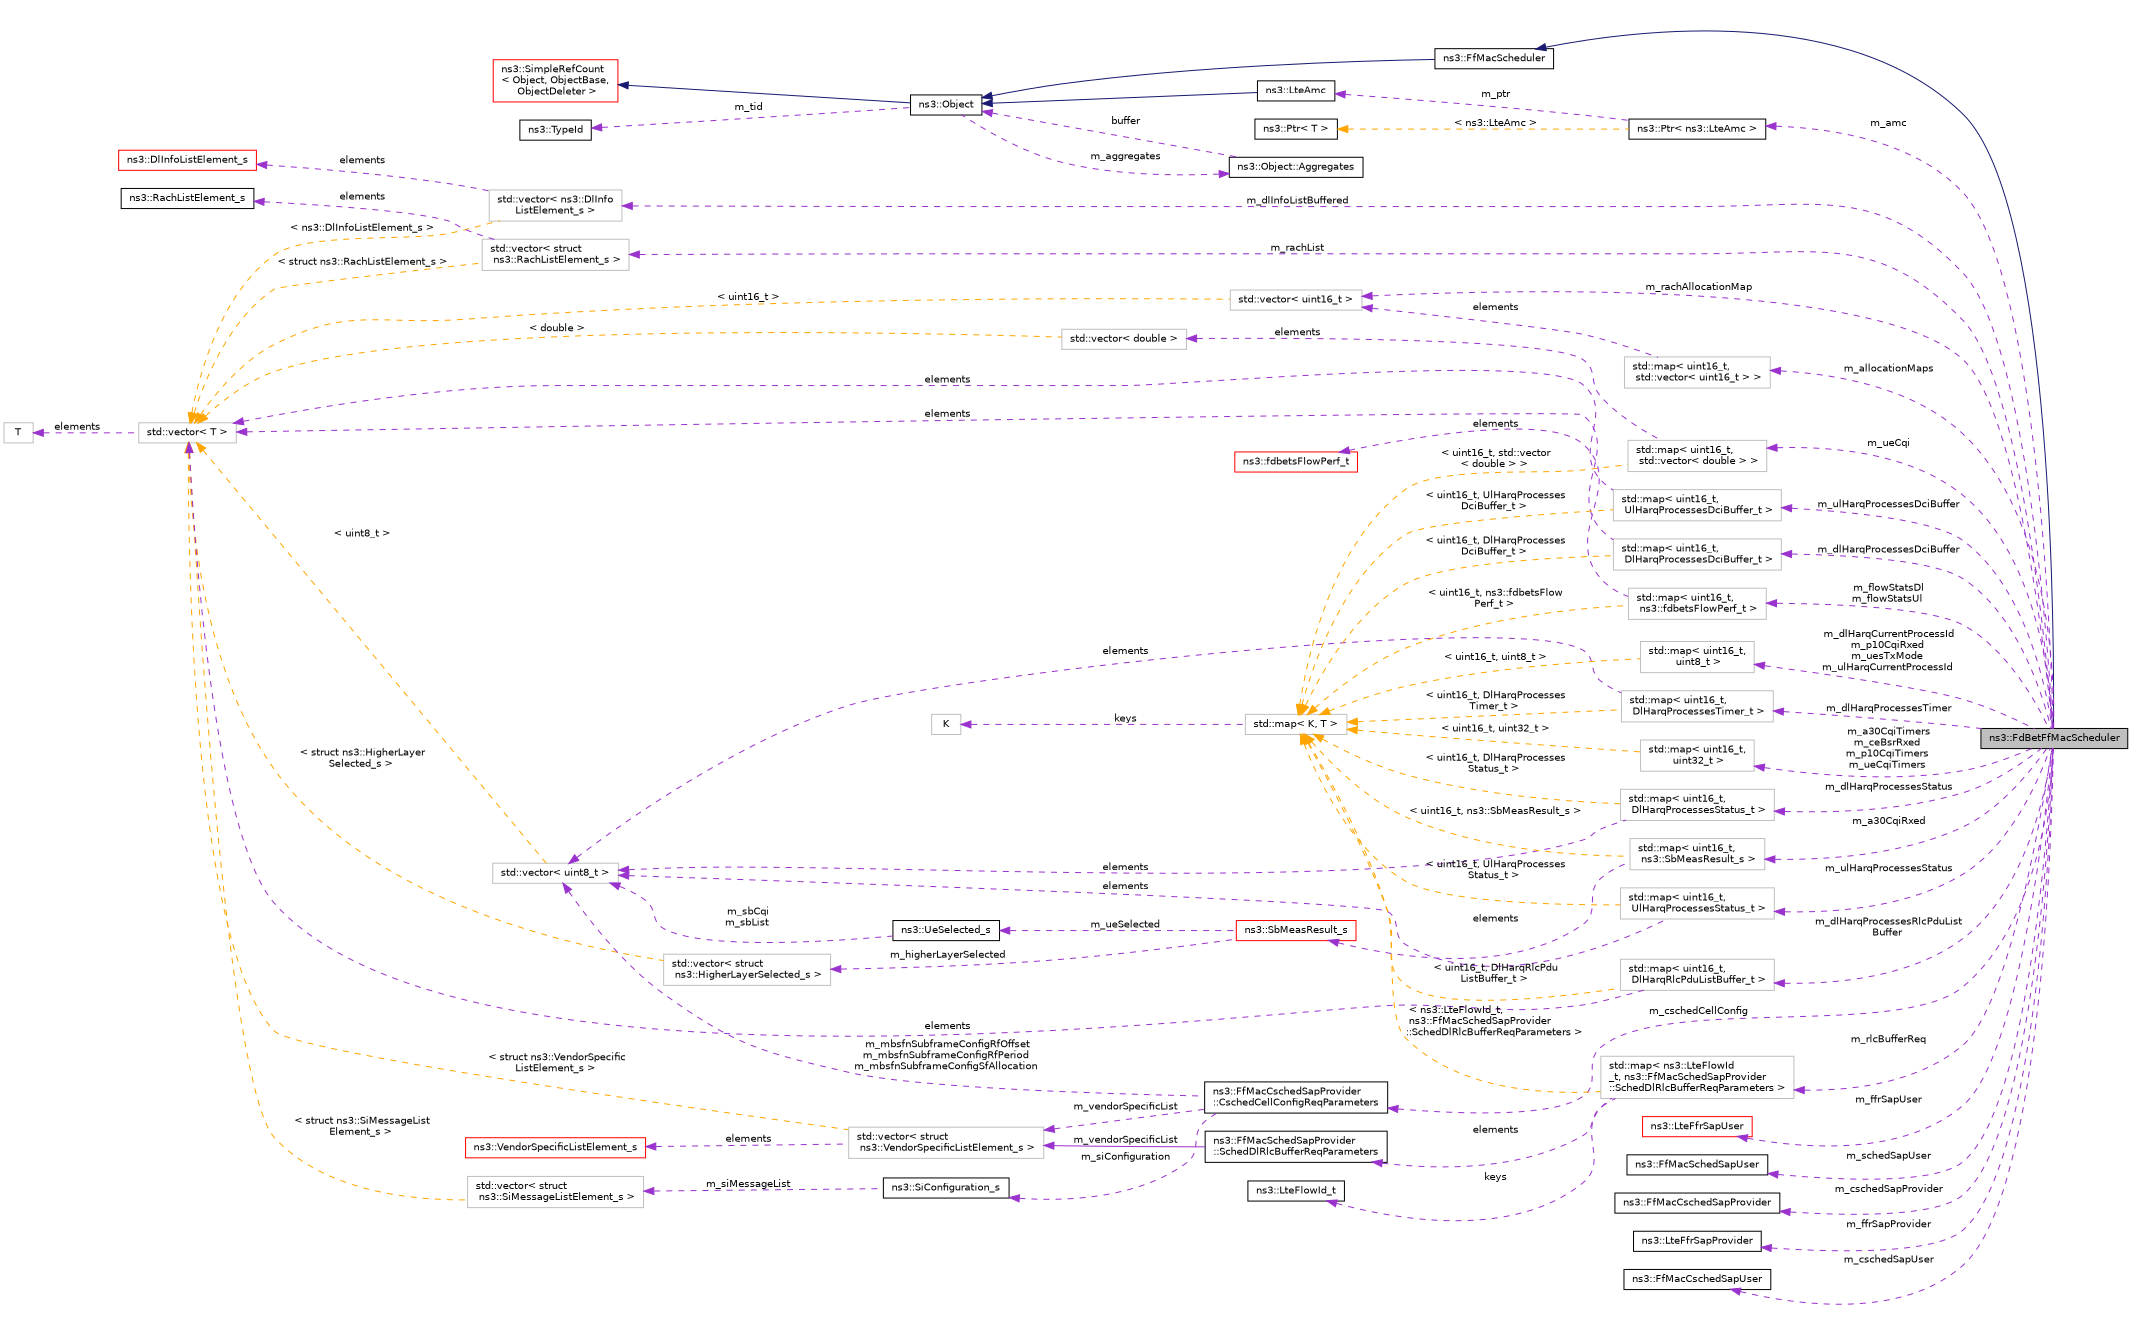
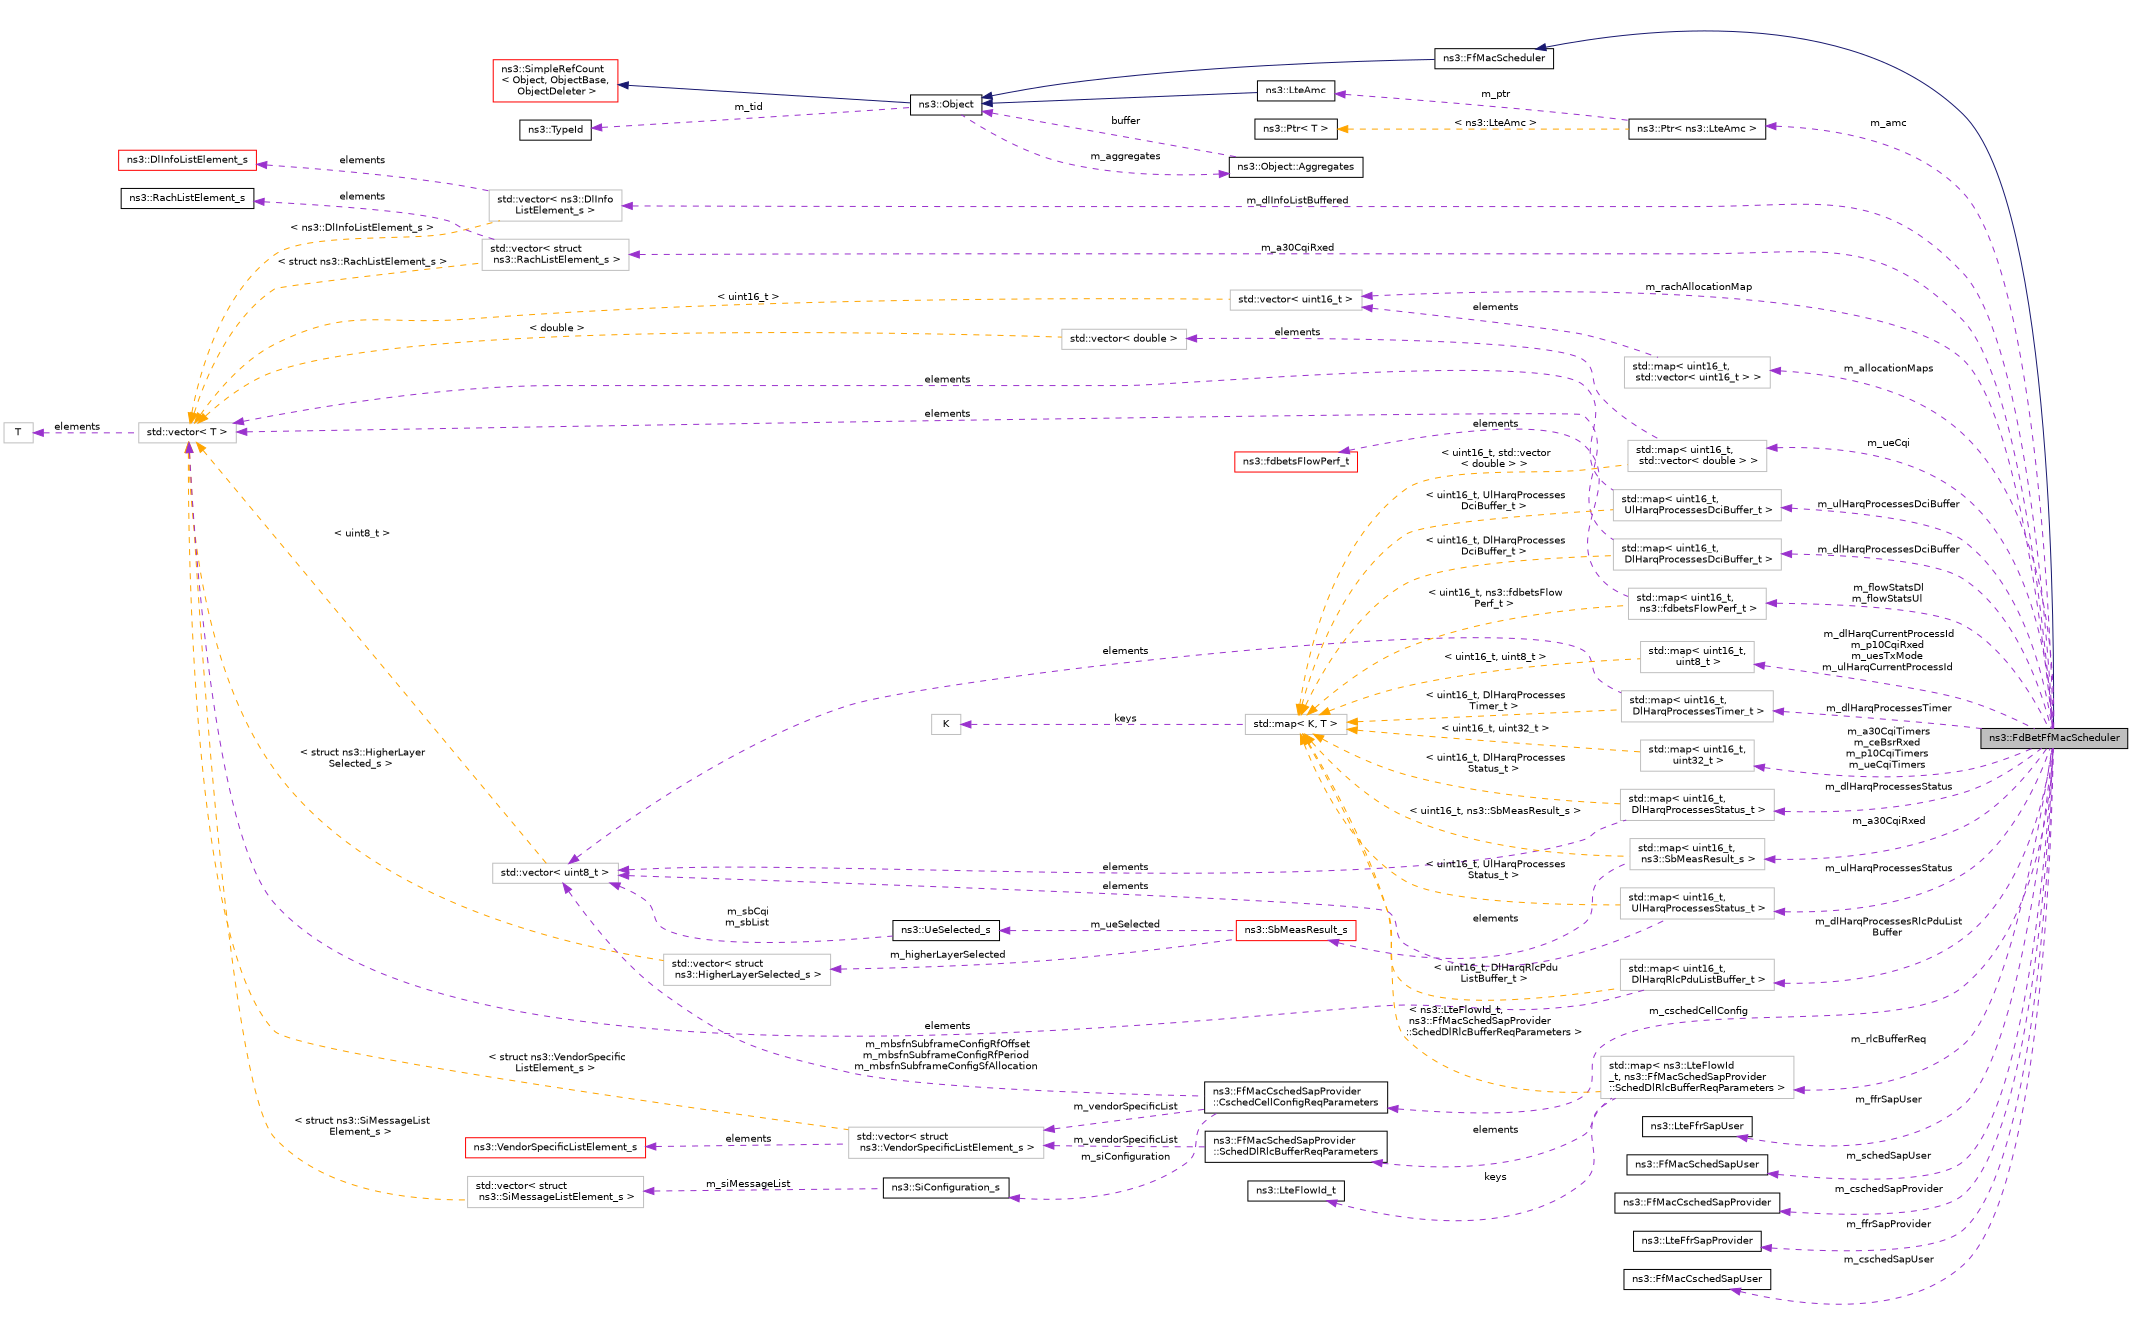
  digraph {
    rankdir=LR
    node [color=grey75 fillcolor=white fontname=Helvetica fontsize=10 shape=record style=filled]
    edge [color=darkorchid3 dir=back fontname=Helvetica fontsize=10 labelfontname=Helvetica labelfontsize=10 style=dashed]
    n1 [color=black fillcolor=grey75 fontcolor=black height=0.2 label="ns3::FdBetFfMacScheduler" width=0.4]
    n2 [color=black height=0.2 label="ns3::FfMacScheduler" width=0.4]
    n3 [color=black height=0.2 label="ns3::Object" width=0.4]
    n4 [color=black height=0.2 label="ns3::Object::Aggregates" width=0.4]
    n5 [color=black height=0.2 label="ns3::LteAmc" width=0.4]
    n6 [color=black height=0.2 label="ns3::Ptr\< ns3::LteAmc \>" width=0.4]
    n7 [color=red height=0.2 label="ns3::SimpleRefCount\l\< Object, ObjectBase,\l ObjectDeleter \>" width=0.4]
    n8 [color=black height=0.2 label="ns3::TypeId" width=0.4]
    n9 [height=0.2 label="std::vector\< uint16_t \>" width=0.4]
    n10 [height=0.2 label="std::map\< uint16_t,\l std::vector\< uint16_t \> \>" width=0.4]
    n11 [height=0.2 label="std::vector\< T \>" width=0.4]
    n12 [height=0.2 label="std::vector\< struct\l ns3::VendorSpecificListElement_s \>" width=0.4]
    n13 [height=0.2 label="std::vector\< uint8_t \>" width=0.4]
    n14 [height=0.2 label="std::vector\< struct\l ns3::SiMessageListElement_s \>" width=0.4]
    n15 [height=0.2 label="std::map\< uint16_t,\l UlHarqProcessesDciBuffer_t \>" width=0.4]
    n16 [height=0.2 label="std::vector\< struct\l ns3::HigherLayerSelected_s \>" width=0.4]
    n17 [height=0.2 label="std::map\< uint16_t,\l DlHarqProcessesDciBuffer_t \>" width=0.4]
    n18 [height=0.2 label="std::map\< uint16_t,\l DlHarqRlcPduListBuffer_t \>" width=0.4]
    n19 [height=0.2 label="std::vector\< ns3::DlInfo\lListElement_s \>" width=0.4]
    n20 [height=0.2 label="std::vector\< double \>" width=0.4]
    n21 [height=0.2 label="std::vector\< struct\l ns3::RachListElement_s \>" width=0.4]
    n22 [color=black height=0.2 label="ns3::FfMacSchedSapProvider\l::SchedDlRlcBufferReqParameters" width=0.4]
    n23 [color=black height=0.2 label="ns3::FfMacCschedSapProvider\l::CschedCellConfigReqParameters" width=0.4]
    n24 [height=0.2 label="std::map\< uint16_t,\l DlHarqProcessesTimer_t \>" width=0.4]
    n25 [height=0.2 label="std::map\< uint16_t,\l DlHarqProcessesStatus_t \>" width=0.4]
    n26 [height=0.2 label="std::map\< uint16_t,\l UlHarqProcessesStatus_t \>" width=0.4]
    n27 [color=black height=0.2 label="ns3::UeSelected_s" width=0.4]
    n28 [color=black height=0.2 label="ns3::SiConfiguration_s" width=0.4]
    n29 [color=red height=0.2 label="ns3::SbMeasResult_s" width=0.4]
    n30 [height=0.2 label="std::map\< uint16_t,\l std::vector\< double \> \>" width=0.4]
    n31 [height=0.2 label=T width=0.4]
    n32 [height=0.2 label="std::map\< K, T \>" width=0.4]
    n33 [height=0.2 label="std::map\< uint16_t,\l uint8_t \>" width=0.4]
    n34 [height=0.2 label="std::map\< ns3::LteFlowId\l_t, ns3::FfMacSchedSapProvider\l::SchedDlRlcBufferReqParameters \>" width=0.4]
    n35 [height=0.2 label="std::map\< uint16_t,\l ns3::SbMeasResult_s \>" width=0.4]
    n36 [height=0.2 label="std::map\< uint16_t,\l uint32_t \>" width=0.4]
    n37 [height=0.2 label="std::map\< uint16_t,\l ns3::fdbetsFlowPerf_t \>" width=0.4]
-   n38 [color=red height=0.2 label="ns3::LteFfrSapUser" width=0.4]
+   n38 [color=black height=0.2 label="ns3::LteFfrSapUser" width=0.4]
    n39 [color=black height=0.2 label="ns3::FfMacSchedSapUser" width=0.4]
    n40 [height=0.2 label=K width=0.4]
    n41 [color=black height=0.2 label="ns3::LteFlowId_t" width=0.4]
    n42 [color=red height=0.2 label="ns3::VendorSpecificListElement_s" width=0.4]
    n43 [color=black height=0.2 label="ns3::FfMacCschedSapProvider" width=0.4]
    n44 [color=black height=0.2 label="ns3::LteFfrSapProvider" width=0.4]
    n45 [color=black height=0.2 label="ns3::FfMacCschedSapUser" width=0.4]
    n46 [color=red height=0.2 label="ns3::fdbetsFlowPerf_t" width=0.4]
    n47 [color=black height=0.2 label="ns3::Ptr\< T \>" width=0.4]
    n48 [color=red height=0.2 label="ns3::DlInfoListElement_s" width=0.4]
    n49 [color=black height=0.2 label="ns3::RachListElement_s" width=0.4]
    n2 -> n1 [color=midnightblue style=solid]
    n3 -> n2 [color=midnightblue style=solid]
    n3 -> n4 [label=" buffer"]
    n3 -> n5 [color=midnightblue style=solid]
    n4 -> n3 [label=" m_aggregates"]
    n5 -> n6 [label=" m_ptr"]
    n6 -> n1 [label=" m_amc"]
    n7 -> n3 [color=midnightblue style=solid]
    n8 -> n3 [label=" m_tid"]
    n9 -> n1 [label=" m_rachAllocationMap"]
    n9 -> n10 [label=" elements"]
    n10 -> n1 [label=" m_allocationMaps"]
    n11 -> n9 [color=orange label=" \< uint16_t \>"]
    n11 -> n12 [color=orange label=" \< struct ns3::VendorSpecific\lListElement_s \>"]
    n11 -> n13 [color=orange label=" \< uint8_t \>"]
    n11 -> n14 [color=orange label=" \< struct ns3::SiMessageList\lElement_s \>"]
    n11 -> n15 [label=" elements"]
    n11 -> n16 [color=orange label=" \< struct ns3::HigherLayer\lSelected_s \>"]
    n11 -> n17 [label=" elements"]
    n11 -> n18 [label=" elements"]
    n11 -> n19 [color=orange label=" \< ns3::DlInfoListElement_s \>"]
    n11 -> n20 [color=orange label=" \< double \>"]
    n11 -> n21 [color=orange label=" \< struct ns3::RachListElement_s \>"]
-   n12 -> n22 [label=" m_vendorSpecificList" style=solid]
+   n12 -> n22 [label=" m_vendorSpecificList"]
    n12 -> n23 [label=" m_vendorSpecificList"]
    n13 -> n23 [label=" m_mbsfnSubframeConfigRfOffset\nm_mbsfnSubframeConfigRfPeriod\nm_mbsfnSubframeConfigSfAllocation"]
    n13 -> n24 [label=" elements"]
    n13 -> n25 [label=" elements"]
    n13 -> n26 [label=" elements"]
    n13 -> n27 [label=" m_sbCqi\nm_sbList"]
    n14 -> n28 [label=" m_siMessageList"]
    n15 -> n1 [label=" m_ulHarqProcessesDciBuffer"]
    n16 -> n29 [label=" m_higherLayerSelected"]
    n17 -> n1 [label=" m_dlHarqProcessesDciBuffer"]
    n18 -> n1 [label=" m_dlHarqProcessesRlcPduList\lBuffer"]
    n19 -> n1 [label=" m_dlInfoListBuffered"]
    n20 -> n30 [label=" elements"]
-   n21 -> n1 [label=" m_rachList"]
+   n21 -> n1 [label=" m_a30CqiRxed"]
    n22 -> n34 [label=" elements"]
    n23 -> n1 [label=" m_cschedCellConfig"]
    n24 -> n1 [label=" m_dlHarqProcessesTimer"]
    n25 -> n1 [label=" m_dlHarqProcessesStatus"]
    n26 -> n1 [label=" m_ulHarqProcessesStatus"]
    n27 -> n29 [label=" m_ueSelected"]
    n28 -> n23 [label=" m_siConfiguration"]
    n29 -> n35 [label=" elements"]
    n30 -> n1 [label=" m_ueCqi"]
    n31 -> n11 [label=" elements"]
    n32 -> n15 [color=orange label=" \< uint16_t, UlHarqProcesses\lDciBuffer_t \>"]
    n32 -> n17 [color=orange label=" \< uint16_t, DlHarqProcesses\lDciBuffer_t \>"]
    n32 -> n18 [color=orange label=" \< uint16_t, DlHarqRlcPdu\lListBuffer_t \>"]
    n32 -> n24 [color=orange label=" \< uint16_t, DlHarqProcesses\lTimer_t \>"]
    n32 -> n25 [color=orange label=" \< uint16_t, DlHarqProcesses\lStatus_t \>"]
    n32 -> n26 [color=orange label=" \< uint16_t, UlHarqProcesses\lStatus_t \>"]
    n32 -> n30 [color=orange label=" \< uint16_t, std::vector\l\< double \> \>"]
    n32 -> n33 [color=orange label=" \< uint16_t, uint8_t \>"]
    n32 -> n34 [color=orange label=" \< ns3::LteFlowId_t,\l ns3::FfMacSchedSapProvider\l::SchedDlRlcBufferReqParameters \>"]
    n32 -> n35 [color=orange label=" \< uint16_t, ns3::SbMeasResult_s \>"]
    n32 -> n36 [color=orange label=" \< uint16_t, uint32_t \>"]
    n32 -> n37 [color=orange label=" \< uint16_t, ns3::fdbetsFlow\lPerf_t \>"]
    n33 -> n1 [label=" m_dlHarqCurrentProcessId\nm_p10CqiRxed\nm_uesTxMode\nm_ulHarqCurrentProcessId"]
    n34 -> n1 [label=" m_rlcBufferReq"]
    n35 -> n1 [label=" m_a30CqiRxed"]
    n36 -> n1 [label=" m_a30CqiTimers\nm_ceBsrRxed\nm_p10CqiTimers\nm_ueCqiTimers"]
    n37 -> n1 [label=" m_flowStatsDl\nm_flowStatsUl"]
    n38 -> n1 [label=" m_ffrSapUser"]
    n39 -> n1 [label=" m_schedSapUser"]
    n40 -> n32 [label=" keys"]
    n41 -> n34 [label=" keys"]
    n42 -> n12 [label=" elements"]
    n43 -> n1 [label=" m_cschedSapProvider"]
    n44 -> n1 [label=" m_ffrSapProvider"]
    n45 -> n1 [label=" m_cschedSapUser"]
    n46 -> n37 [label=" elements"]
    n47 -> n6 [color=orange label=" \< ns3::LteAmc \>"]
    n48 -> n19 [label=" elements"]
    n49 -> n21 [label=" elements"]
  }
